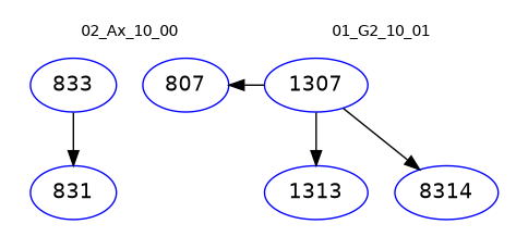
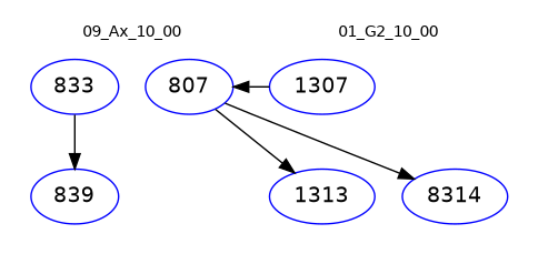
  digraph {
    fontname="DejaVu Sans"
    node [color=blue fontname="DejaVu Sans"]
    edge [color=black fontname="DejaVu Sans"]
    n1 [label=833]
    n2 [label=807]
-   n3 [label=831]
+   n3 [label=839]
    n4 [label=1307]
    n5 [label=1313]
    n6 [label=8314]
    subgraph cluster_1 {
      color=white
      fontsize=10
-     label="02_Ax_10_00"
+     label="09_Ax_10_00"
      n1
      n2
      n3
    }
    subgraph cluster_2 {
      color=white
      fontsize=10
-     label="01_G2_10_01"
+     label="01_G2_10_00"
      n4
      n5
      n6
    }
    n1 -> n3
    n4 -> n2
-   n4 -> n5
-   n4 -> n6
+   n2 -> n5
+   n2 -> n6
  }
